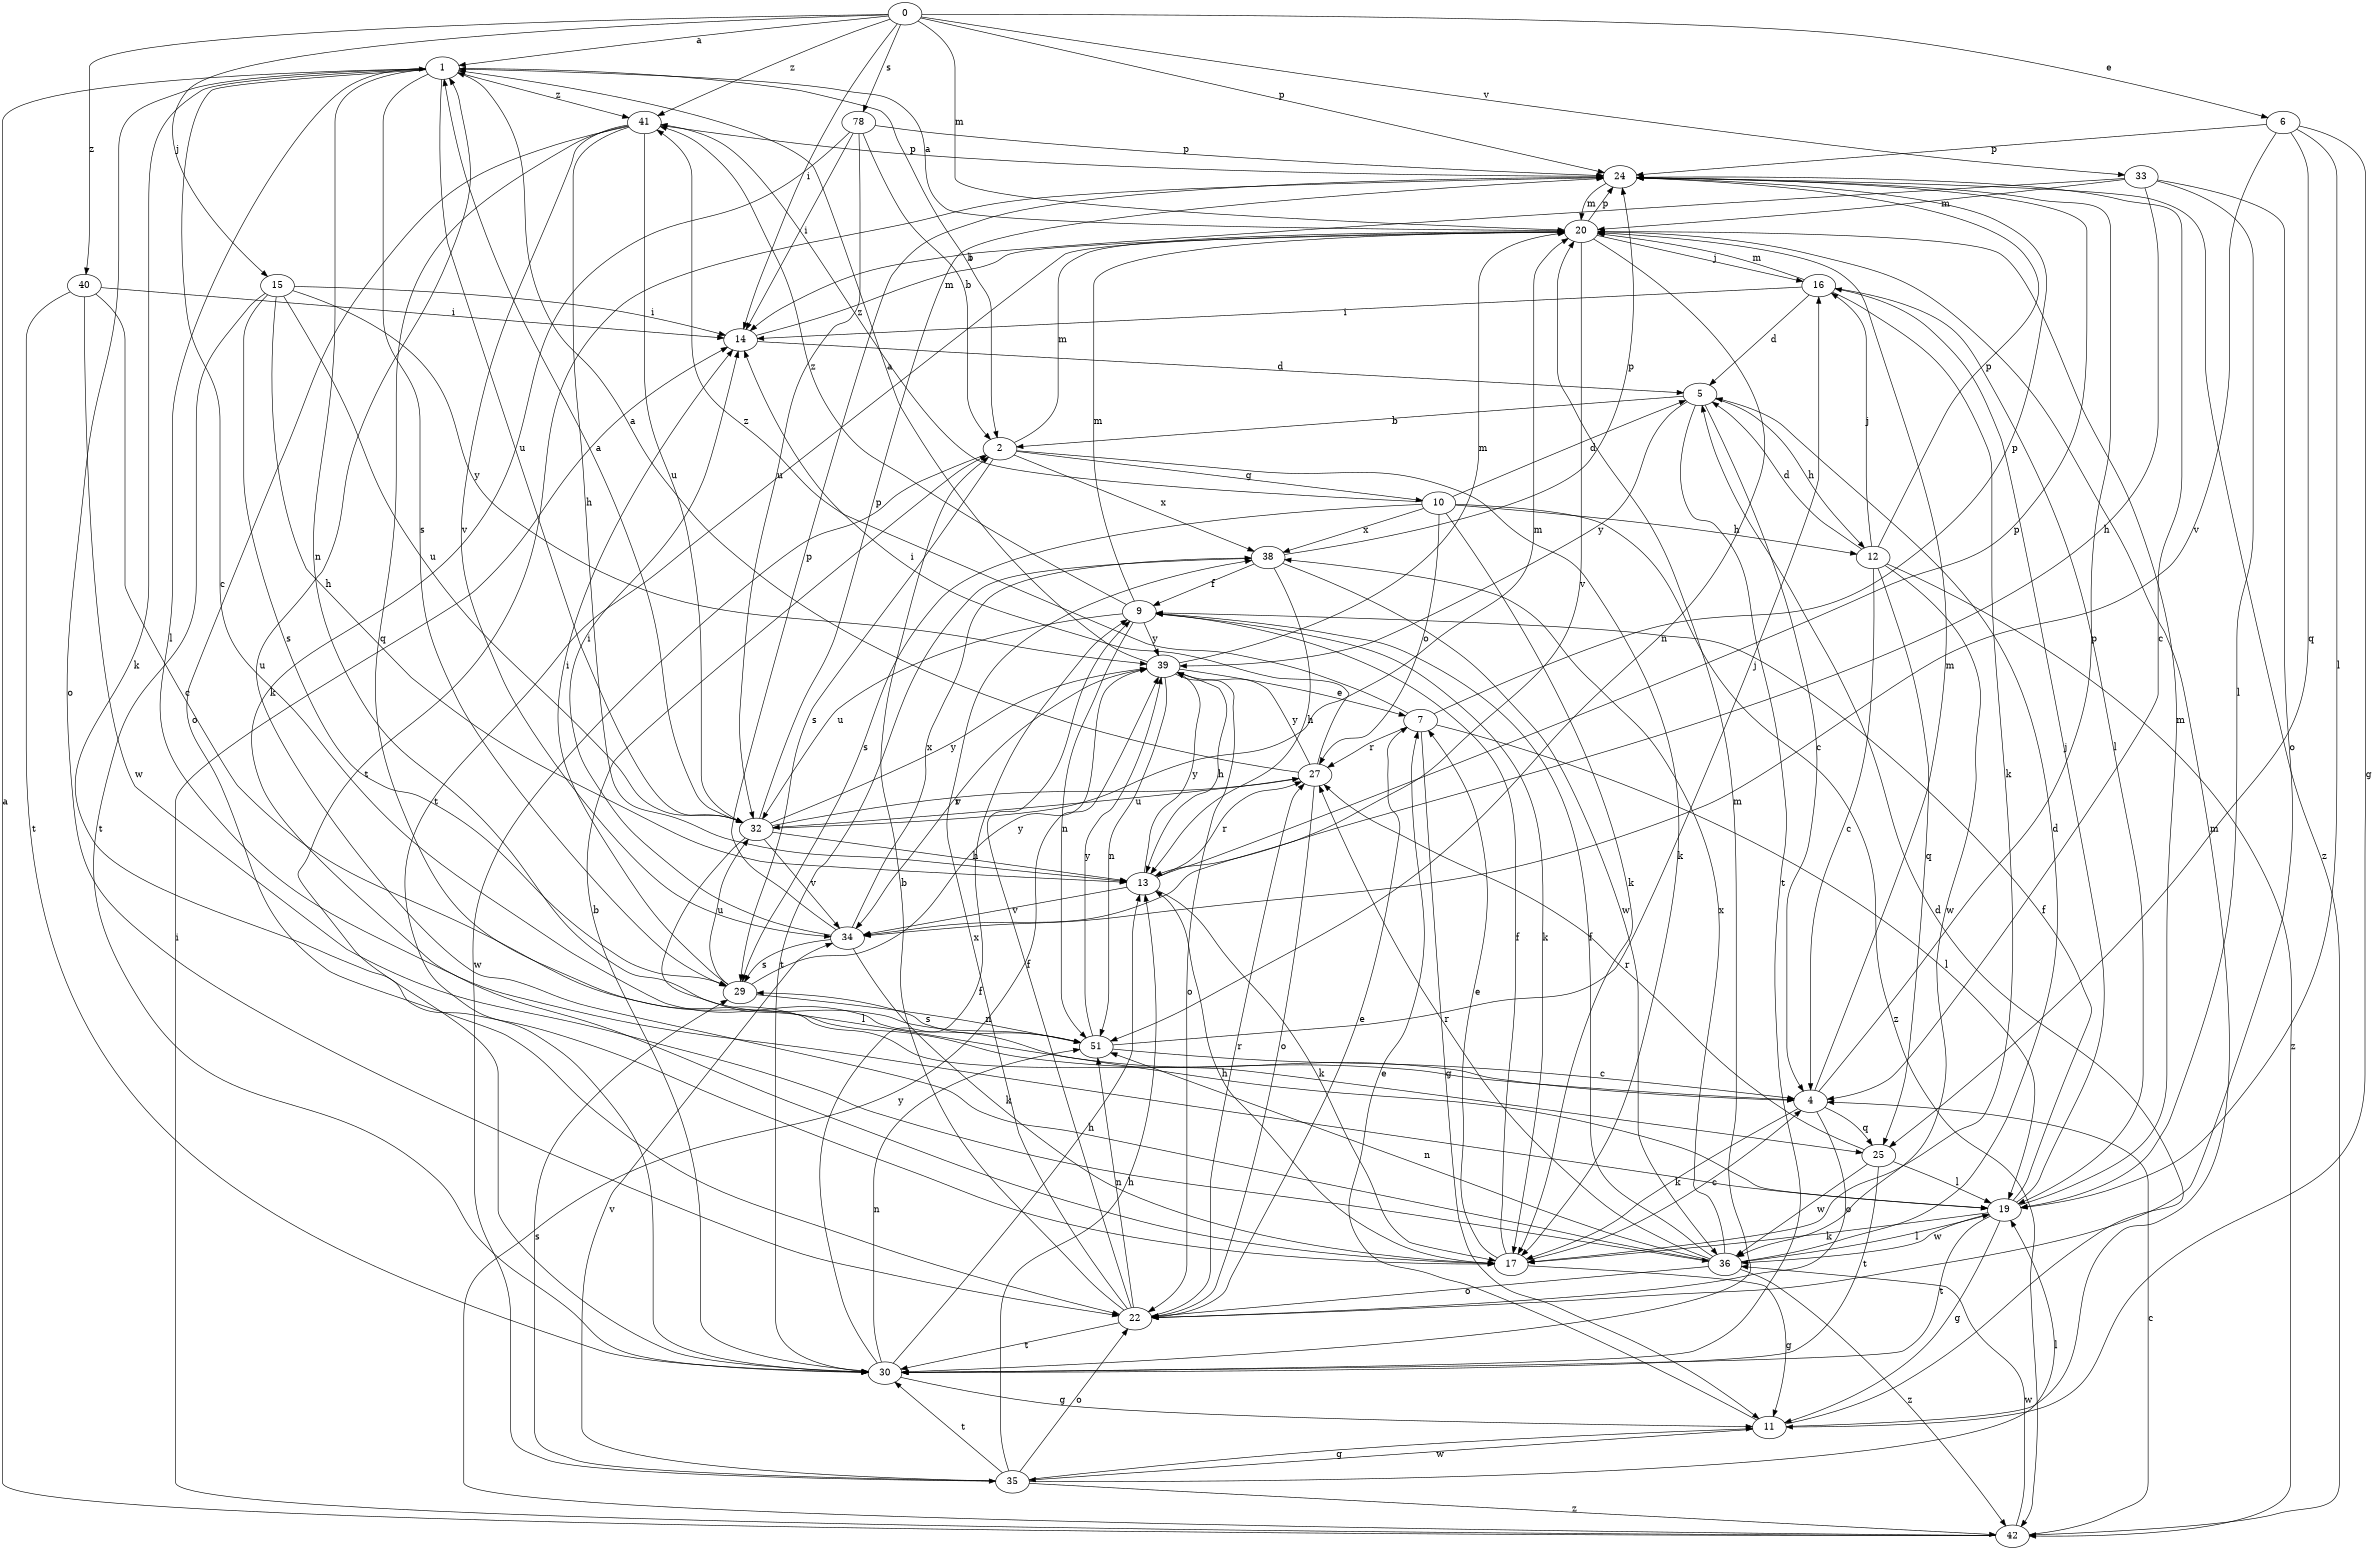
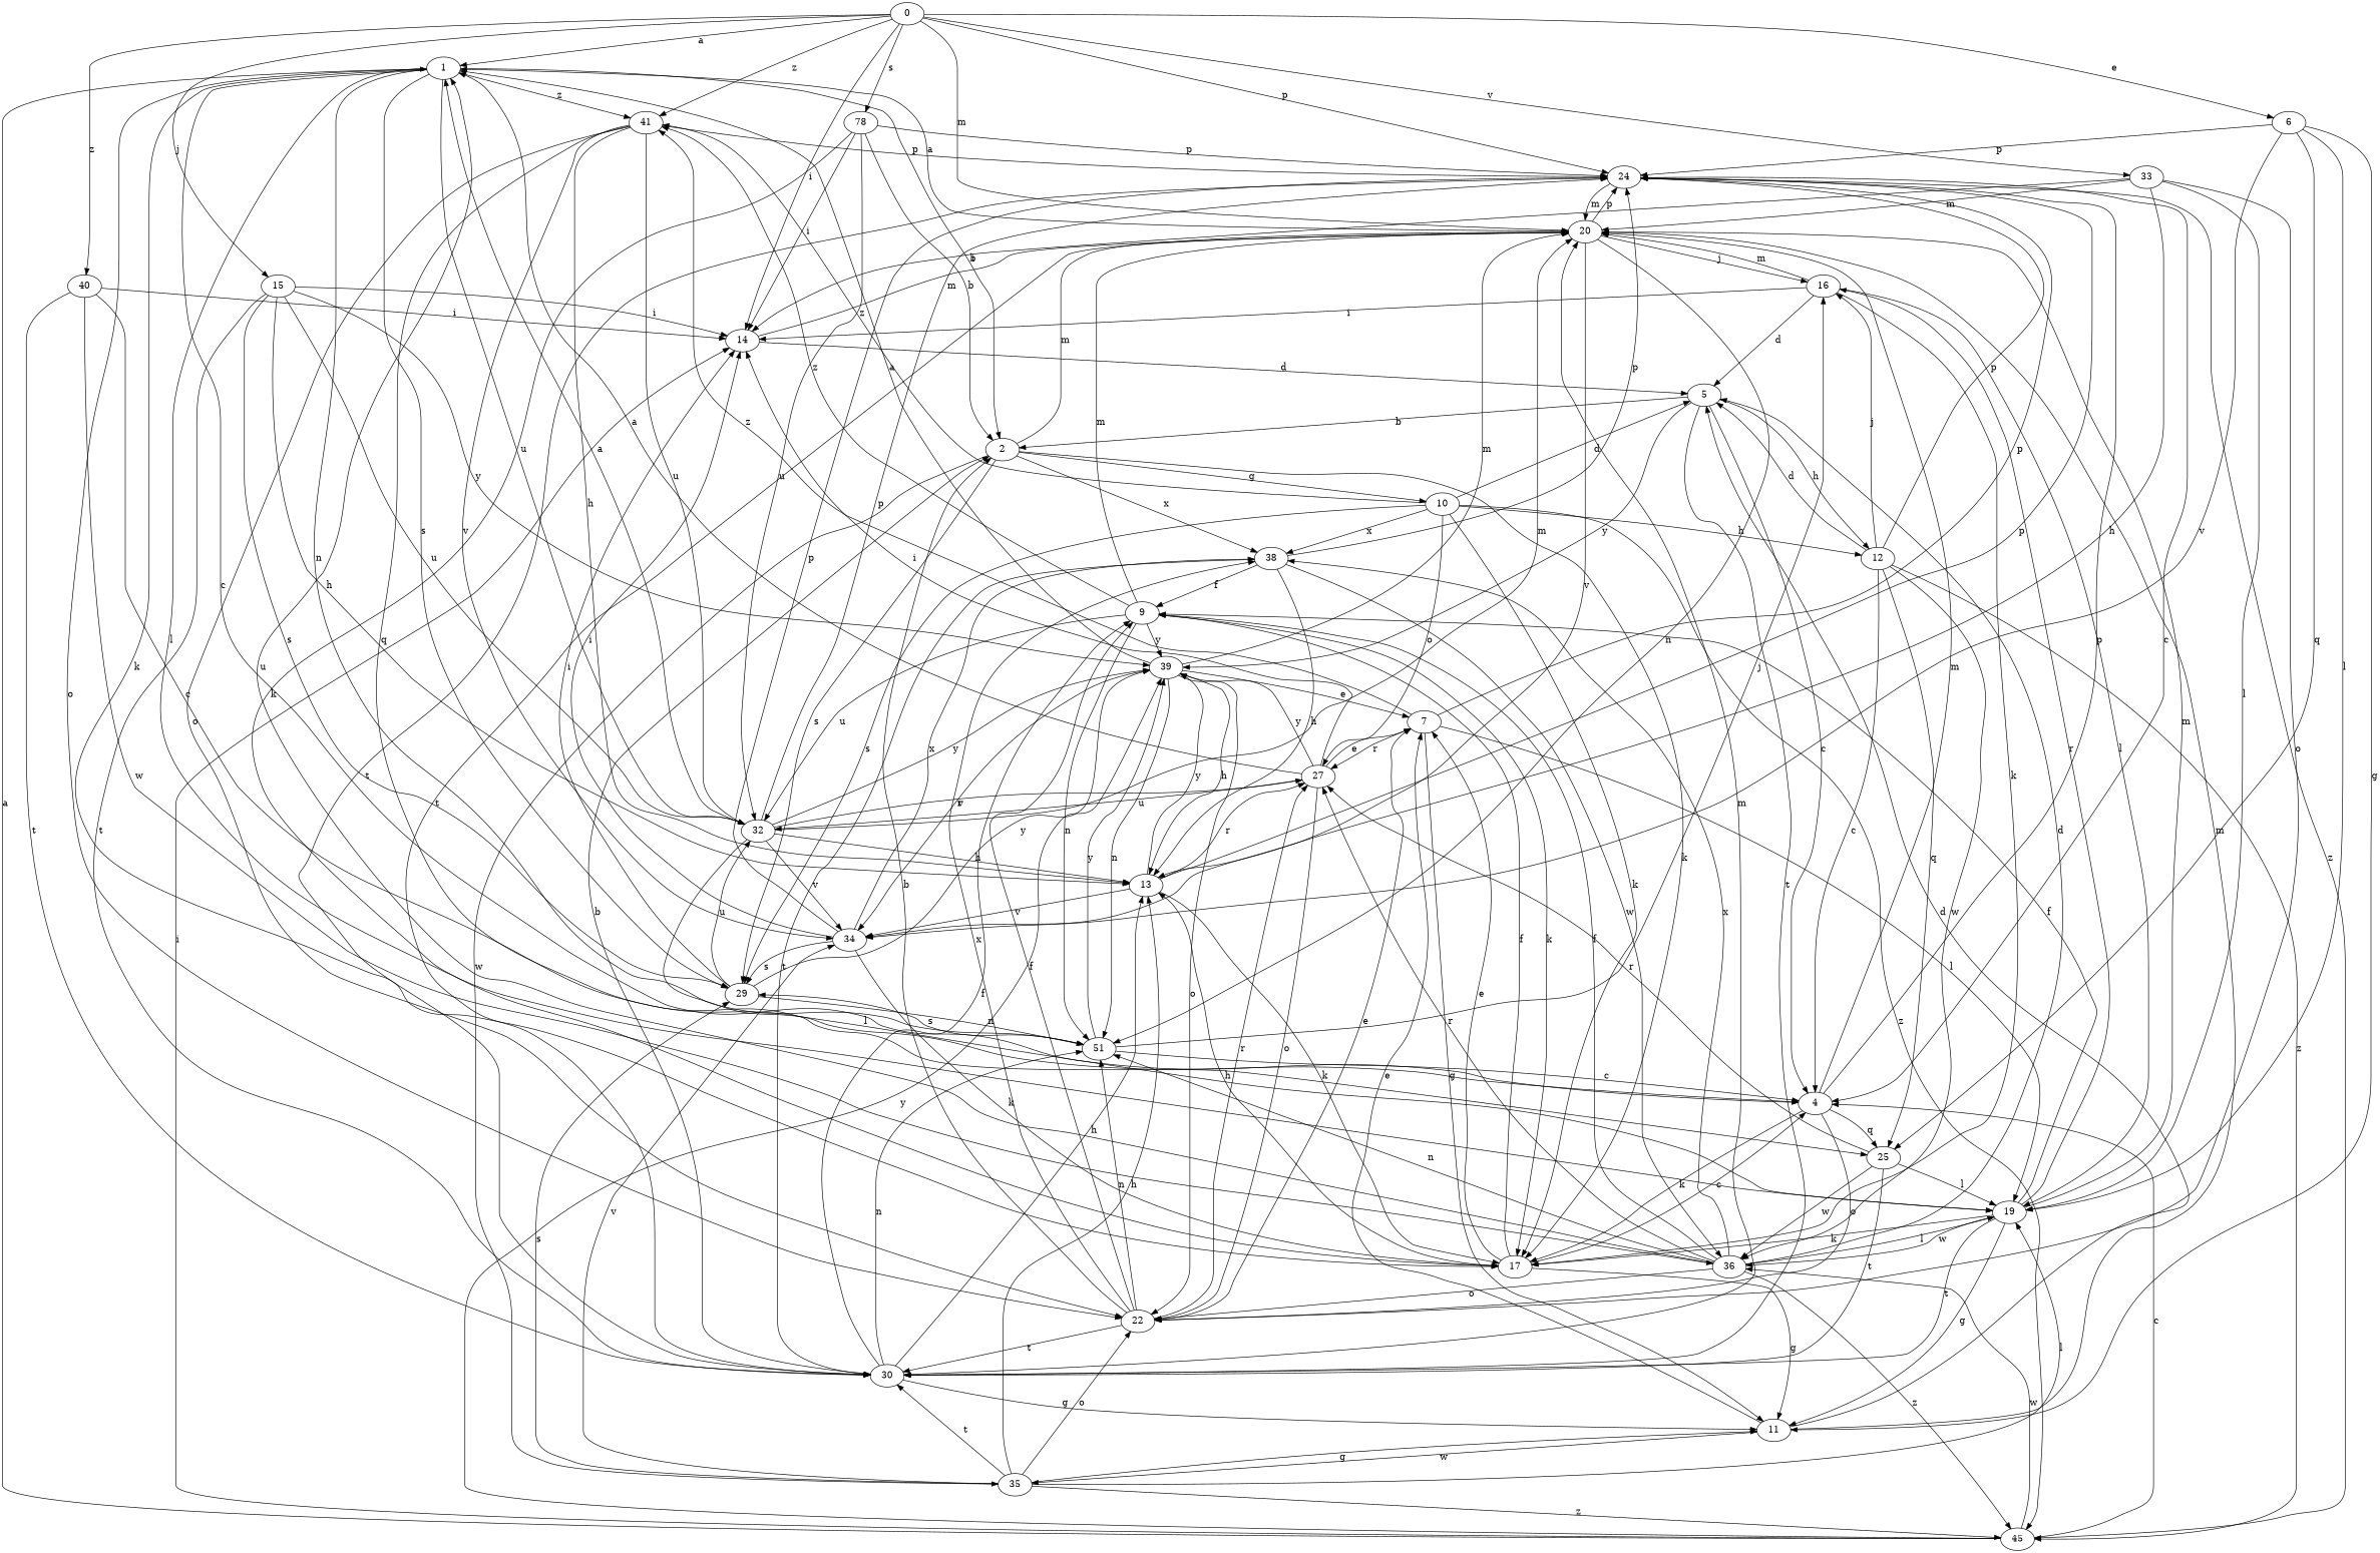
  strict digraph {
    0
    1
    6
    14
    15
    20
    24
    n8 [label=78]
    33
    40
    41
    2
    4
    17
    19
    n16 [label=51]
    22
    29
    32
    25
    11
    34
    5
    30
    39
    13
    16
-   42
+   42 [label=45]
    36
    10
    35
    38
    7
    9
    27
    12
    0 -> 1 [label=a]
    0 -> 6 [label=e]
    0 -> 14 [label=i]
    0 -> 15 [label=j]
    0 -> 20 [label=m]
    0 -> 24 [label=p]
    0 -> n8 [label=s]
    0 -> 33 [label=v]
    0 -> 40 [label=z]
    0 -> 41 [label=z]
    1 -> 41 [label=z]
    1 -> 2 [label=b]
    1 -> 4 [label=c]
    1 -> 17 [label=k]
    1 -> 19 [label=l]
    1 -> n16 [label=n]
    1 -> 22 [label=o]
    1 -> 29 [label=s]
    1 -> 32 [label=u]
    6 -> 24 [label=p]
    6 -> 19 [label=l]
    6 -> 25 [label=q]
    6 -> 11 [label=g]
    6 -> 34 [label=v]
    14 -> 20 [label=m]
    14 -> 5 [label=d]
    15 -> 14 [label=i]
    15 -> 29 [label=s]
    15 -> 32 [label=u]
    15 -> 30 [label=t]
    15 -> 39 [label=y]
    15 -> 13 [label=h]
    20 -> 1 [label=a]
    20 -> 24 [label=p]
    20 -> n16 [label=n]
    20 -> 34 [label=v]
    20 -> 30 [label=t]
    20 -> 16 [label=j]
    24 -> 20 [label=m]
    24 -> 4 [label=c]
    24 -> 30 [label=t]
    24 -> 42 [label=z]
    n8 -> 14 [label=i]
    n8 -> 24 [label=p]
    n8 -> 2 [label=b]
    n8 -> 17 [label=k]
    n8 -> 32 [label=u]
    33 -> 14 [label=i]
    33 -> 20 [label=m]
    33 -> 19 [label=l]
    33 -> 22 [label=o]
    33 -> 13 [label=h]
    40 -> 14 [label=i]
    40 -> 4 [label=c]
    40 -> 30 [label=t]
    40 -> 36 [label=w]
    41 -> 24 [label=p]
    41 -> 22 [label=o]
    41 -> 32 [label=u]
    41 -> 25 [label=q]
    41 -> 34 [label=v]
    41 -> 13 [label=h]
    2 -> 20 [label=m]
    2 -> 17 [label=k]
    2 -> 29 [label=s]
    2 -> 10 [label=g]
    2 -> 35 [label=w]
    2 -> 38 [label=x]
    4 -> 20 [label=m]
    4 -> 24 [label=p]
    4 -> 17 [label=k]
    4 -> 22 [label=o]
    4 -> 25 [label=q]
    17 -> 4 [label=c]
    17 -> 11 [label=g]
    17 -> 13 [label=h]
    17 -> 7 [label=e]
    17 -> 9 [label=f]
    19 -> 20 [label=m]
    19 -> 17 [label=k]
    19 -> 11 [label=g]
    19 -> 30 [label=t]
-   19 -> 16 [label=j]
+   19 -> 16 [label=r]
    19 -> 36 [label=w]
    19 -> 9 [label=f]
    n16 -> 4 [label=c]
    n16 -> 29 [label=s]
    n16 -> 39 [label=y]
    n16 -> 16 [label=j]
    22 -> 2 [label=b]
    22 -> n16 [label=n]
    22 -> 30 [label=t]
    22 -> 38 [label=x]
    22 -> 7 [label=e]
    22 -> 9 [label=f]
    22 -> 27 [label=r]
    29 -> 14 [label=i]
    29 -> n16 [label=n]
    29 -> 32 [label=u]
    29 -> 39 [label=y]
    32 -> 1 [label=a]
    32 -> 20 [label=m]
    32 -> 24 [label=p]
    32 -> 19 [label=l]
    32 -> 34 [label=v]
    32 -> 39 [label=y]
    32 -> 13 [label=h]
    32 -> 27 [label=r]
    25 -> 19 [label=l]
    25 -> 30 [label=t]
    25 -> 36 [label=w]
    25 -> 27 [label=r]
    11 -> 20 [label=m]
    11 -> 5 [label=d]
    11 -> 35 [label=w]
    11 -> 7 [label=e]
    34 -> 14 [label=i]
    34 -> 24 [label=p]
    34 -> 17 [label=k]
    34 -> 29 [label=s]
    34 -> 38 [label=x]
    5 -> 2 [label=b]
    5 -> 4 [label=c]
    5 -> 30 [label=t]
    5 -> 39 [label=y]
    5 -> 12 [label=h]
    30 -> 20 [label=m]
    30 -> 2 [label=b]
    30 -> n16 [label=n]
    30 -> 11 [label=g]
    30 -> 13 [label=h]
    30 -> 9 [label=f]
    39 -> 1 [label=a]
    39 -> 20 [label=m]
    39 -> n16 [label=n]
    39 -> 22 [label=o]
    39 -> 34 [label=v]
    39 -> 13 [label=h]
    39 -> 7 [label=e]
    13 -> 24 [label=p]
    13 -> 17 [label=k]
    13 -> 34 [label=v]
    13 -> 39 [label=y]
    13 -> 27 [label=r]
    16 -> 14 [label=i]
    16 -> 20 [label=m]
    16 -> 17 [label=k]
    16 -> 19 [label=l]
    16 -> 5 [label=d]
    42 -> 1 [label=a]
    42 -> 14 [label=i]
    42 -> 4 [label=c]
    42 -> 39 [label=y]
    42 -> 36 [label=w]
    36 -> 1 [label=u]
    36 -> 19 [label=l]
    36 -> n16 [label=n]
    36 -> 22 [label=o]
    36 -> 5 [label=d]
    36 -> 42 [label=z]
    36 -> 38 [label=x]
    36 -> 9 [label=f]
    36 -> 27 [label=r]
    10 -> 41 [label=z]
    10 -> 17 [label=k]
    10 -> 29 [label=s]
    10 -> 5 [label=d]
    10 -> 42 [label=z]
    10 -> 38 [label=x]
    10 -> 27 [label=o]
    10 -> 12 [label=h]
    35 -> 19 [label=l]
    35 -> 22 [label=o]
    35 -> 29 [label=s]
    35 -> 11 [label=g]
    35 -> 34 [label=v]
    35 -> 30 [label=t]
    35 -> 13 [label=h]
    35 -> 42 [label=z]
    38 -> 24 [label=p]
    38 -> 30 [label=t]
    38 -> 13 [label=h]
    38 -> 36 [label=w]
    38 -> 9 [label=f]
    7 -> 24 [label=p]
    7 -> 41 [label=z]
    7 -> 19 [label=l]
    7 -> 11 [label=g]
    7 -> 27 [label=r]
    9 -> 20 [label=m]
    9 -> 41 [label=z]
    9 -> 17 [label=k]
    9 -> n16 [label=n]
    9 -> 32 [label=u]
    9 -> 39 [label=y]
    27 -> 1 [label=a]
    27 -> 14 [label=i]
    27 -> 22 [label=o]
    27 -> 32 [label=u]
    27 -> 39 [label=y]
+   27 -> 7 [label=e]
    12 -> 24 [label=p]
    12 -> 4 [label=c]
    12 -> 25 [label=q]
    12 -> 5 [label=d]
    12 -> 16 [label=j]
    12 -> 42 [label=z]
    12 -> 36 [label=w]
  }
